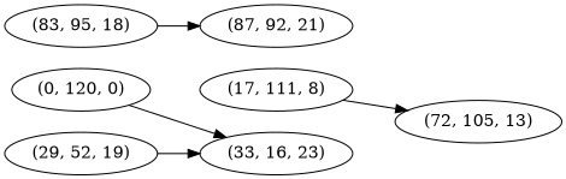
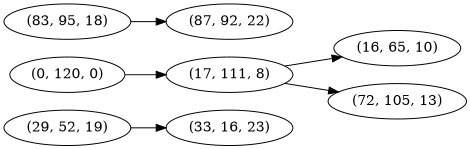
  digraph {
    rankdir=LR
    n1 [label="(17, 111, 8)"]
    "(0, 120, 0)"
+   "(16, 65, 10)"
    "(72, 105, 13)"
    n5 [label="(33, 16, 23)"]
    "(29, 52, 19)"
    "(83, 95, 18)"
-   "(87, 92, 21)"
+   "(87, 92, 21)" [label="(87, 92, 22)"]
+   n1 -> "(16, 65, 10)"
    n1 -> "(72, 105, 13)"
-   "(0, 120, 0)" -> n5
+   "(0, 120, 0)" -> n1
    "(29, 52, 19)" -> n5
    "(83, 95, 18)" -> "(87, 92, 21)"
  }
